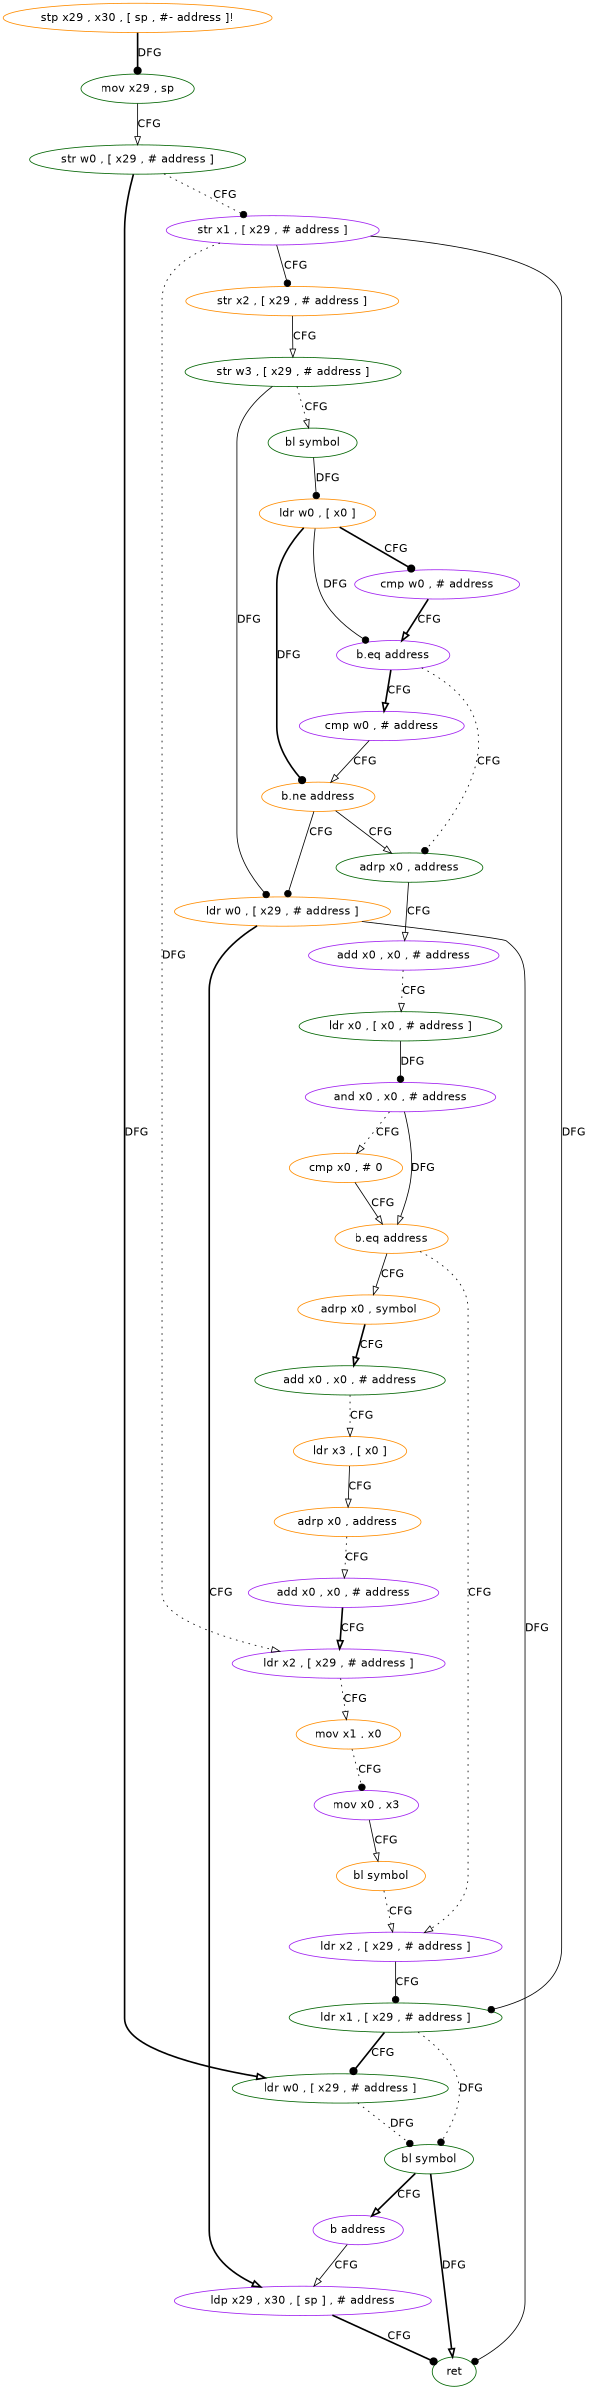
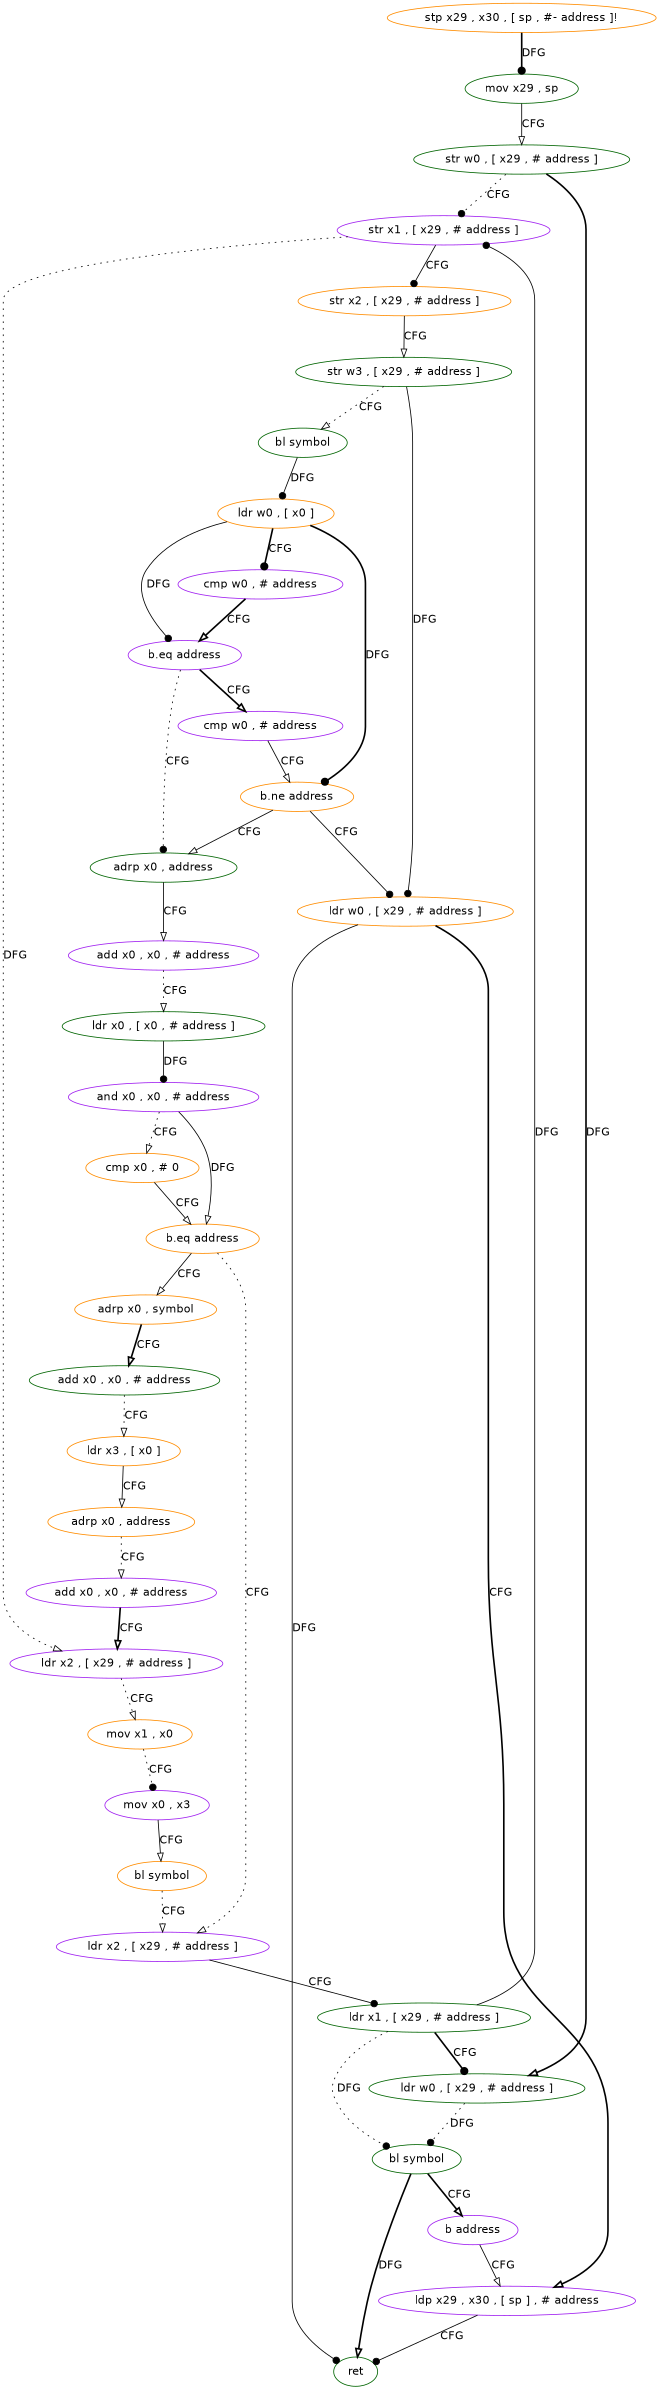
  digraph {
    fontname="DejaVu Sans"
    node [color=darkorange fontname="DejaVu Sans"]
    edge [arrowhead=onormal fontname="DejaVu Sans" style=solid]
    n1 [label="stp x29 , x30 , [ sp , #- address ]!"]
    n2 [color=darkgreen label="mov x29 , sp"]
    n3 [color=darkgreen label="str w0 , [ x29 , # address ]"]
    n4 [color=purple label="str x1 , [ x29 , # address ]"]
    n5 [color=darkgreen label="ldr w0 , [ x29 , # address ]"]
    n6 [label="str x2 , [ x29 , # address ]"]
    n7 [color=darkgreen label="ldr x1 , [ x29 , # address ]"]
    n8 [color=purple label="ldr x2 , [ x29 , # address ]"]
    n9 [color=darkgreen label="bl symbol"]
    n10 [color=darkgreen label="str w3 , [ x29 , # address ]"]
    n11 [label="mov x1 , x0"]
    n12 [color=darkgreen label="bl symbol"]
    n13 [label="ldr w0 , [ x29 , # address ]"]
    n14 [label="ldr w0 , [ x0 ]"]
    n15 [color=purple label="ldp x29 , x30 , [ sp ] , # address"]
    n16 [color=darkgreen label=ret]
    n17 [color=purple label="cmp w0 , # address"]
    n18 [color=purple label="b.eq address"]
    n19 [label="b.ne address"]
    n20 [color=darkgreen label="adrp x0 , address"]
    n21 [color=purple label="cmp w0 , # address"]
    n22 [color=purple label="add x0 , x0 , # address"]
    n23 [color=darkgreen label="ldr x0 , [ x0 , # address ]"]
    n24 [color=purple label="and x0 , x0 , # address"]
    n25 [label="cmp x0 , # 0"]
    n26 [label="b.eq address"]
    n27 [color=purple label="ldr x2 , [ x29 , # address ]"]
    n28 [label="adrp x0 , symbol"]
    n29 [color=darkgreen label="add x0 , x0 , # address"]
    n30 [label="ldr x3 , [ x0 ]"]
    n31 [color=purple label="b address"]
    n32 [label="adrp x0 , address"]
    n33 [color=purple label="add x0 , x0 , # address"]
    n34 [color=purple label="mov x0 , x3"]
    n35 [label="bl symbol"]
    n1 -> n2 [arrowhead=dot label=DFG style=bold]
    n2 -> n3 [label=CFG]
    n3 -> n4 [arrowhead=dot label=CFG style=dotted]
    n3 -> n5 [label=DFG style=bold]
    n4 -> n6 [arrowhead=dot label=CFG]
-   n4 -> n7 [arrowhead=dot label=DFG]
+   n7 -> n4 [arrowhead=dot label=DFG]
    n4 -> n8 [label=DFG style=dotted]
    n5 -> n9 [arrowhead=dot label=DFG style=dotted]
    n6 -> n10 [label=CFG]
    n7 -> n5 [arrowhead=dot label=CFG style=bold]
    n7 -> n9 [arrowhead=dot label=DFG style=dotted]
    n8 -> n11 [label=CFG style=dotted]
    n9 -> n16 [label=DFG style=bold]
    n9 -> n31 [label=CFG style=bold]
    n10 -> n12 [label=CFG style=dotted]
    n10 -> n13 [arrowhead=dot label=DFG]
    n11 -> n34 [arrowhead=dot label=CFG style=dotted]
    n12 -> n14 [arrowhead=dot label=DFG]
    n13 -> n15 [label=CFG style=bold]
    n13 -> n16 [arrowhead=dot label=DFG]
    n14 -> n17 [arrowhead=dot label=CFG style=bold]
    n14 -> n18 [arrowhead=dot label=DFG]
    n14 -> n19 [arrowhead=dot label=DFG style=bold]
-   n15 -> n16 [arrowhead=dot label=CFG style=bold]
+   n15 -> n16 [arrowhead=dot label=CFG]
    n17 -> n18 [label=CFG style=bold]
    n18 -> n20 [arrowhead=dot label=CFG style=dotted]
    n18 -> n21 [label=CFG style=bold]
    n19 -> n13 [arrowhead=dot label=CFG]
    n19 -> n20 [label=CFG]
    n20 -> n22 [label=CFG]
    n21 -> n19 [label=CFG]
    n22 -> n23 [label=CFG style=dotted]
    n23 -> n24 [arrowhead=dot label=DFG]
    n24 -> n25 [label=CFG style=dotted]
    n24 -> n26 [label=DFG]
    n25 -> n26 [label=CFG]
    n26 -> n27 [label=CFG style=dotted]
    n26 -> n28 [label=CFG]
    n27 -> n7 [arrowhead=dot label=CFG]
    n28 -> n29 [label=CFG style=bold]
    n29 -> n30 [label=CFG style=dotted]
    n30 -> n32 [label=CFG]
    n31 -> n15 [label=CFG]
    n32 -> n33 [label=CFG style=dotted]
    n33 -> n8 [label=CFG style=bold]
    n34 -> n35 [label=CFG]
    n35 -> n27 [label=CFG style=dotted]
  }
